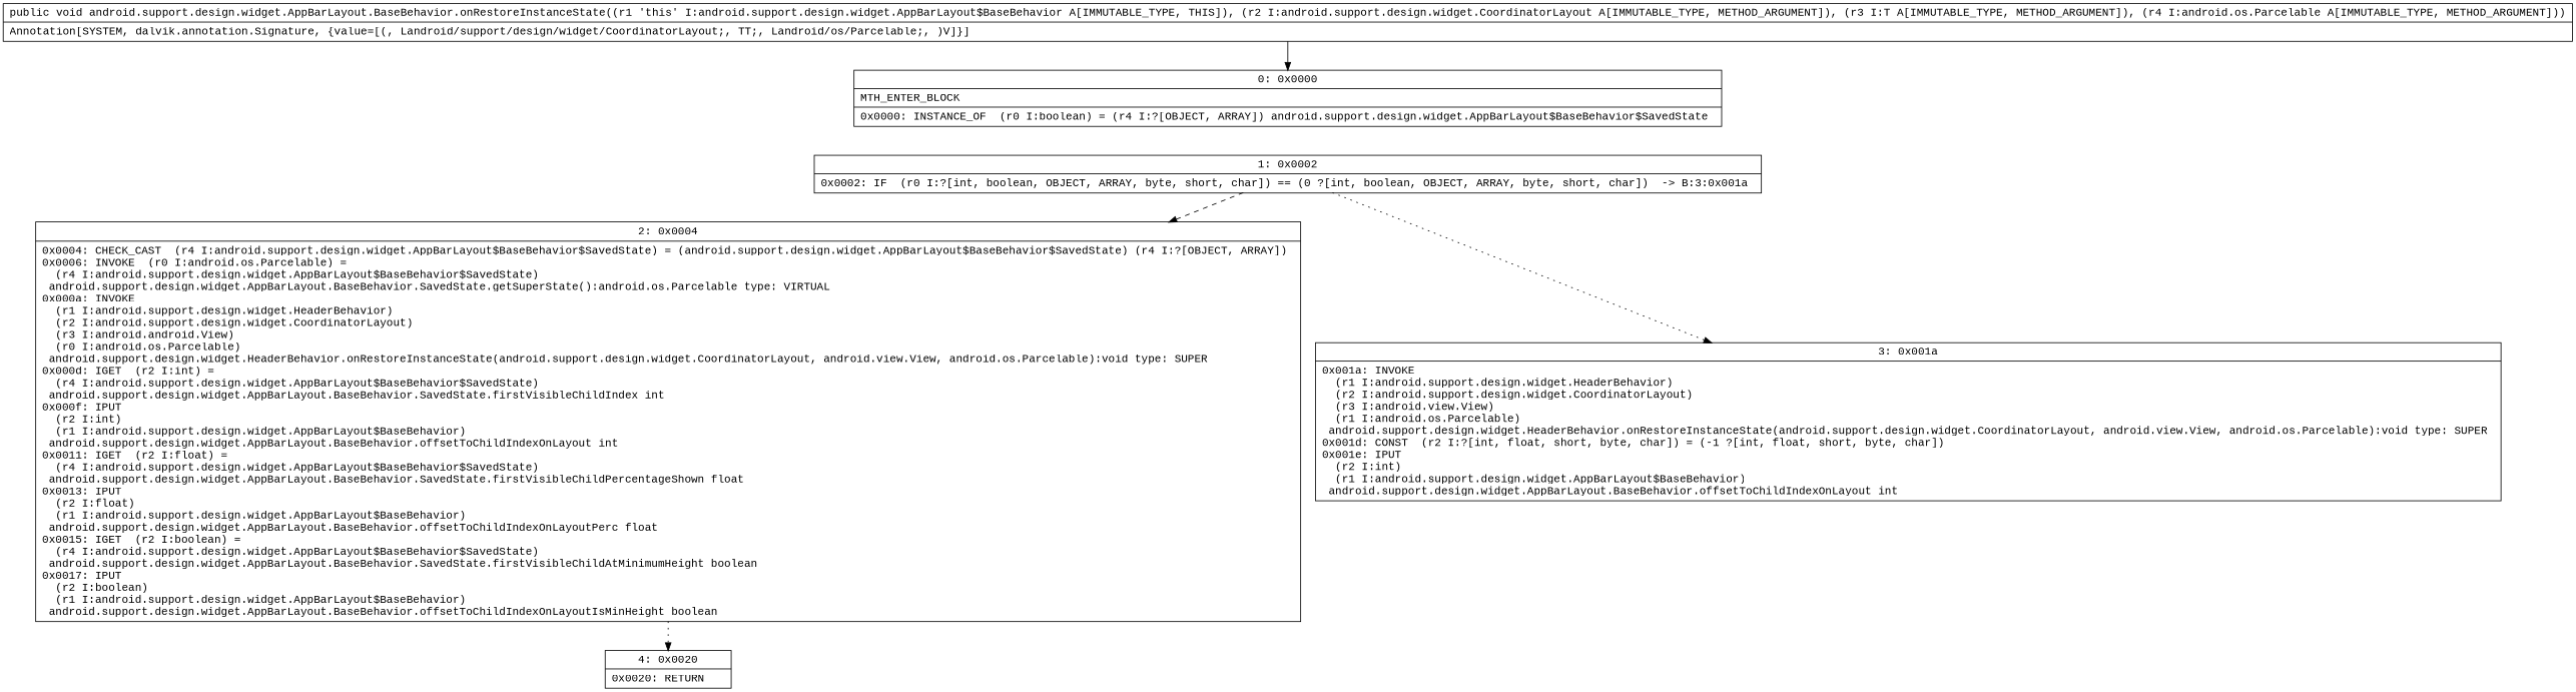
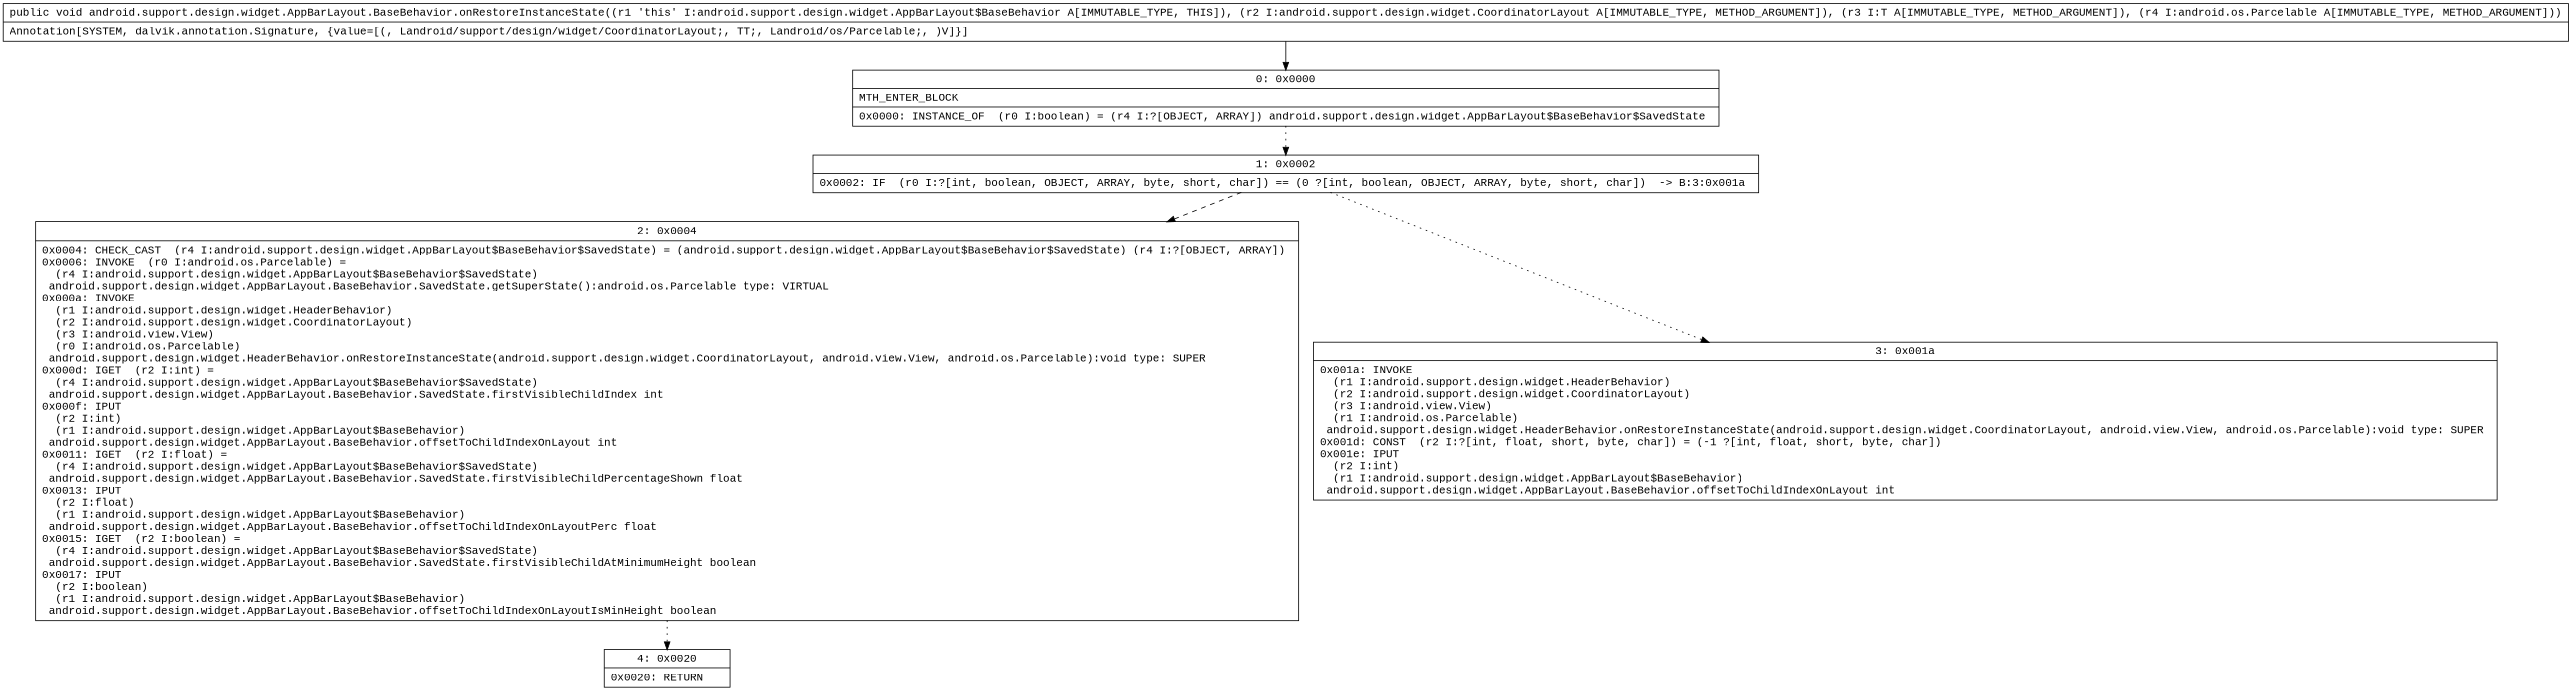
  digraph {
    fontname="Liberation Mono"
    node [fontname="Liberation Mono" shape=record]
    edge [fontname="Liberation Mono" style=dotted]
    n1 [label="{0\:\ 0x0000|MTH_ENTER_BLOCK\l|0x0000: INSTANCE_OF  (r0 I:boolean) = (r4 I:?[OBJECT, ARRAY]) android.support.design.widget.AppBarLayout$BaseBehavior$SavedState \l}"]
    n2 [label="{1\:\ 0x0002|0x0002: IF  (r0 I:?[int, boolean, OBJECT, ARRAY, byte, short, char]) == (0 ?[int, boolean, OBJECT, ARRAY, byte, short, char])  \-\> B:3:0x001a \l}"]
-   n3 [label="{2\:\ 0x0004|0x0004: CHECK_CAST  (r4 I:android.support.design.widget.AppBarLayout$BaseBehavior$SavedState) = (android.support.design.widget.AppBarLayout$BaseBehavior$SavedState) (r4 I:?[OBJECT, ARRAY]) \l0x0006: INVOKE  (r0 I:android.os.Parcelable) = \l  (r4 I:android.support.design.widget.AppBarLayout$BaseBehavior$SavedState)\l android.support.design.widget.AppBarLayout.BaseBehavior.SavedState.getSuperState():android.os.Parcelable type: VIRTUAL \l0x000a: INVOKE  \l  (r1 I:android.support.design.widget.HeaderBehavior)\l  (r2 I:android.support.design.widget.CoordinatorLayout)\l  (r3 I:android.android.View)\l  (r0 I:android.os.Parcelable)\l android.support.design.widget.HeaderBehavior.onRestoreInstanceState(android.support.design.widget.CoordinatorLayout, android.view.View, android.os.Parcelable):void type: SUPER \l0x000d: IGET  (r2 I:int) = \l  (r4 I:android.support.design.widget.AppBarLayout$BaseBehavior$SavedState)\l android.support.design.widget.AppBarLayout.BaseBehavior.SavedState.firstVisibleChildIndex int \l0x000f: IPUT  \l  (r2 I:int)\l  (r1 I:android.support.design.widget.AppBarLayout$BaseBehavior)\l android.support.design.widget.AppBarLayout.BaseBehavior.offsetToChildIndexOnLayout int \l0x0011: IGET  (r2 I:float) = \l  (r4 I:android.support.design.widget.AppBarLayout$BaseBehavior$SavedState)\l android.support.design.widget.AppBarLayout.BaseBehavior.SavedState.firstVisibleChildPercentageShown float \l0x0013: IPUT  \l  (r2 I:float)\l  (r1 I:android.support.design.widget.AppBarLayout$BaseBehavior)\l android.support.design.widget.AppBarLayout.BaseBehavior.offsetToChildIndexOnLayoutPerc float \l0x0015: IGET  (r2 I:boolean) = \l  (r4 I:android.support.design.widget.AppBarLayout$BaseBehavior$SavedState)\l android.support.design.widget.AppBarLayout.BaseBehavior.SavedState.firstVisibleChildAtMinimumHeight boolean \l0x0017: IPUT  \l  (r2 I:boolean)\l  (r1 I:android.support.design.widget.AppBarLayout$BaseBehavior)\l android.support.design.widget.AppBarLayout.BaseBehavior.offsetToChildIndexOnLayoutIsMinHeight boolean \l}"]
+   n3 [label="{2\:\ 0x0004|0x0004: CHECK_CAST  (r4 I:android.support.design.widget.AppBarLayout$BaseBehavior$SavedState) = (android.support.design.widget.AppBarLayout$BaseBehavior$SavedState) (r4 I:?[OBJECT, ARRAY]) \l0x0006: INVOKE  (r0 I:android.os.Parcelable) = \l  (r4 I:android.support.design.widget.AppBarLayout$BaseBehavior$SavedState)\l android.support.design.widget.AppBarLayout.BaseBehavior.SavedState.getSuperState():android.os.Parcelable type: VIRTUAL \l0x000a: INVOKE  \l  (r1 I:android.support.design.widget.HeaderBehavior)\l  (r2 I:android.support.design.widget.CoordinatorLayout)\l  (r3 I:android.view.View)\l  (r0 I:android.os.Parcelable)\l android.support.design.widget.HeaderBehavior.onRestoreInstanceState(android.support.design.widget.CoordinatorLayout, android.view.View, android.os.Parcelable):void type: SUPER \l0x000d: IGET  (r2 I:int) = \l  (r4 I:android.support.design.widget.AppBarLayout$BaseBehavior$SavedState)\l android.support.design.widget.AppBarLayout.BaseBehavior.SavedState.firstVisibleChildIndex int \l0x000f: IPUT  \l  (r2 I:int)\l  (r1 I:android.support.design.widget.AppBarLayout$BaseBehavior)\l android.support.design.widget.AppBarLayout.BaseBehavior.offsetToChildIndexOnLayout int \l0x0011: IGET  (r2 I:float) = \l  (r4 I:android.support.design.widget.AppBarLayout$BaseBehavior$SavedState)\l android.support.design.widget.AppBarLayout.BaseBehavior.SavedState.firstVisibleChildPercentageShown float \l0x0013: IPUT  \l  (r2 I:float)\l  (r1 I:android.support.design.widget.AppBarLayout$BaseBehavior)\l android.support.design.widget.AppBarLayout.BaseBehavior.offsetToChildIndexOnLayoutPerc float \l0x0015: IGET  (r2 I:boolean) = \l  (r4 I:android.support.design.widget.AppBarLayout$BaseBehavior$SavedState)\l android.support.design.widget.AppBarLayout.BaseBehavior.SavedState.firstVisibleChildAtMinimumHeight boolean \l0x0017: IPUT  \l  (r2 I:boolean)\l  (r1 I:android.support.design.widget.AppBarLayout$BaseBehavior)\l android.support.design.widget.AppBarLayout.BaseBehavior.offsetToChildIndexOnLayoutIsMinHeight boolean \l}"]
    n4 [label="{3\:\ 0x001a|0x001a: INVOKE  \l  (r1 I:android.support.design.widget.HeaderBehavior)\l  (r2 I:android.support.design.widget.CoordinatorLayout)\l  (r3 I:android.view.View)\l  (r1 I:android.os.Parcelable)\l android.support.design.widget.HeaderBehavior.onRestoreInstanceState(android.support.design.widget.CoordinatorLayout, android.view.View, android.os.Parcelable):void type: SUPER \l0x001d: CONST  (r2 I:?[int, float, short, byte, char]) = (\-1 ?[int, float, short, byte, char]) \l0x001e: IPUT  \l  (r2 I:int)\l  (r1 I:android.support.design.widget.AppBarLayout$BaseBehavior)\l android.support.design.widget.AppBarLayout.BaseBehavior.offsetToChildIndexOnLayout int \l}"]
    n5 [label="{4\:\ 0x0020|0x0020: RETURN   \l}"]
    n6 [label="{public void android.support.design.widget.AppBarLayout.BaseBehavior.onRestoreInstanceState((r1 'this' I:android.support.design.widget.AppBarLayout$BaseBehavior A[IMMUTABLE_TYPE, THIS]), (r2 I:android.support.design.widget.CoordinatorLayout A[IMMUTABLE_TYPE, METHOD_ARGUMENT]), (r3 I:T A[IMMUTABLE_TYPE, METHOD_ARGUMENT]), (r4 I:android.os.Parcelable A[IMMUTABLE_TYPE, METHOD_ARGUMENT]))  | Annotation[SYSTEM, dalvik.annotation.Signature, \{value=[(, Landroid\/support\/design\/widget\/CoordinatorLayout;, TT;, Landroid\/os\/Parcelable;, )V]\}]\l}"]
+   n1 -> n2
    n2 -> n3 [style=dashed]
    n2 -> n4
    n3 -> n5
    n6 -> n1 [style=solid]
  }
